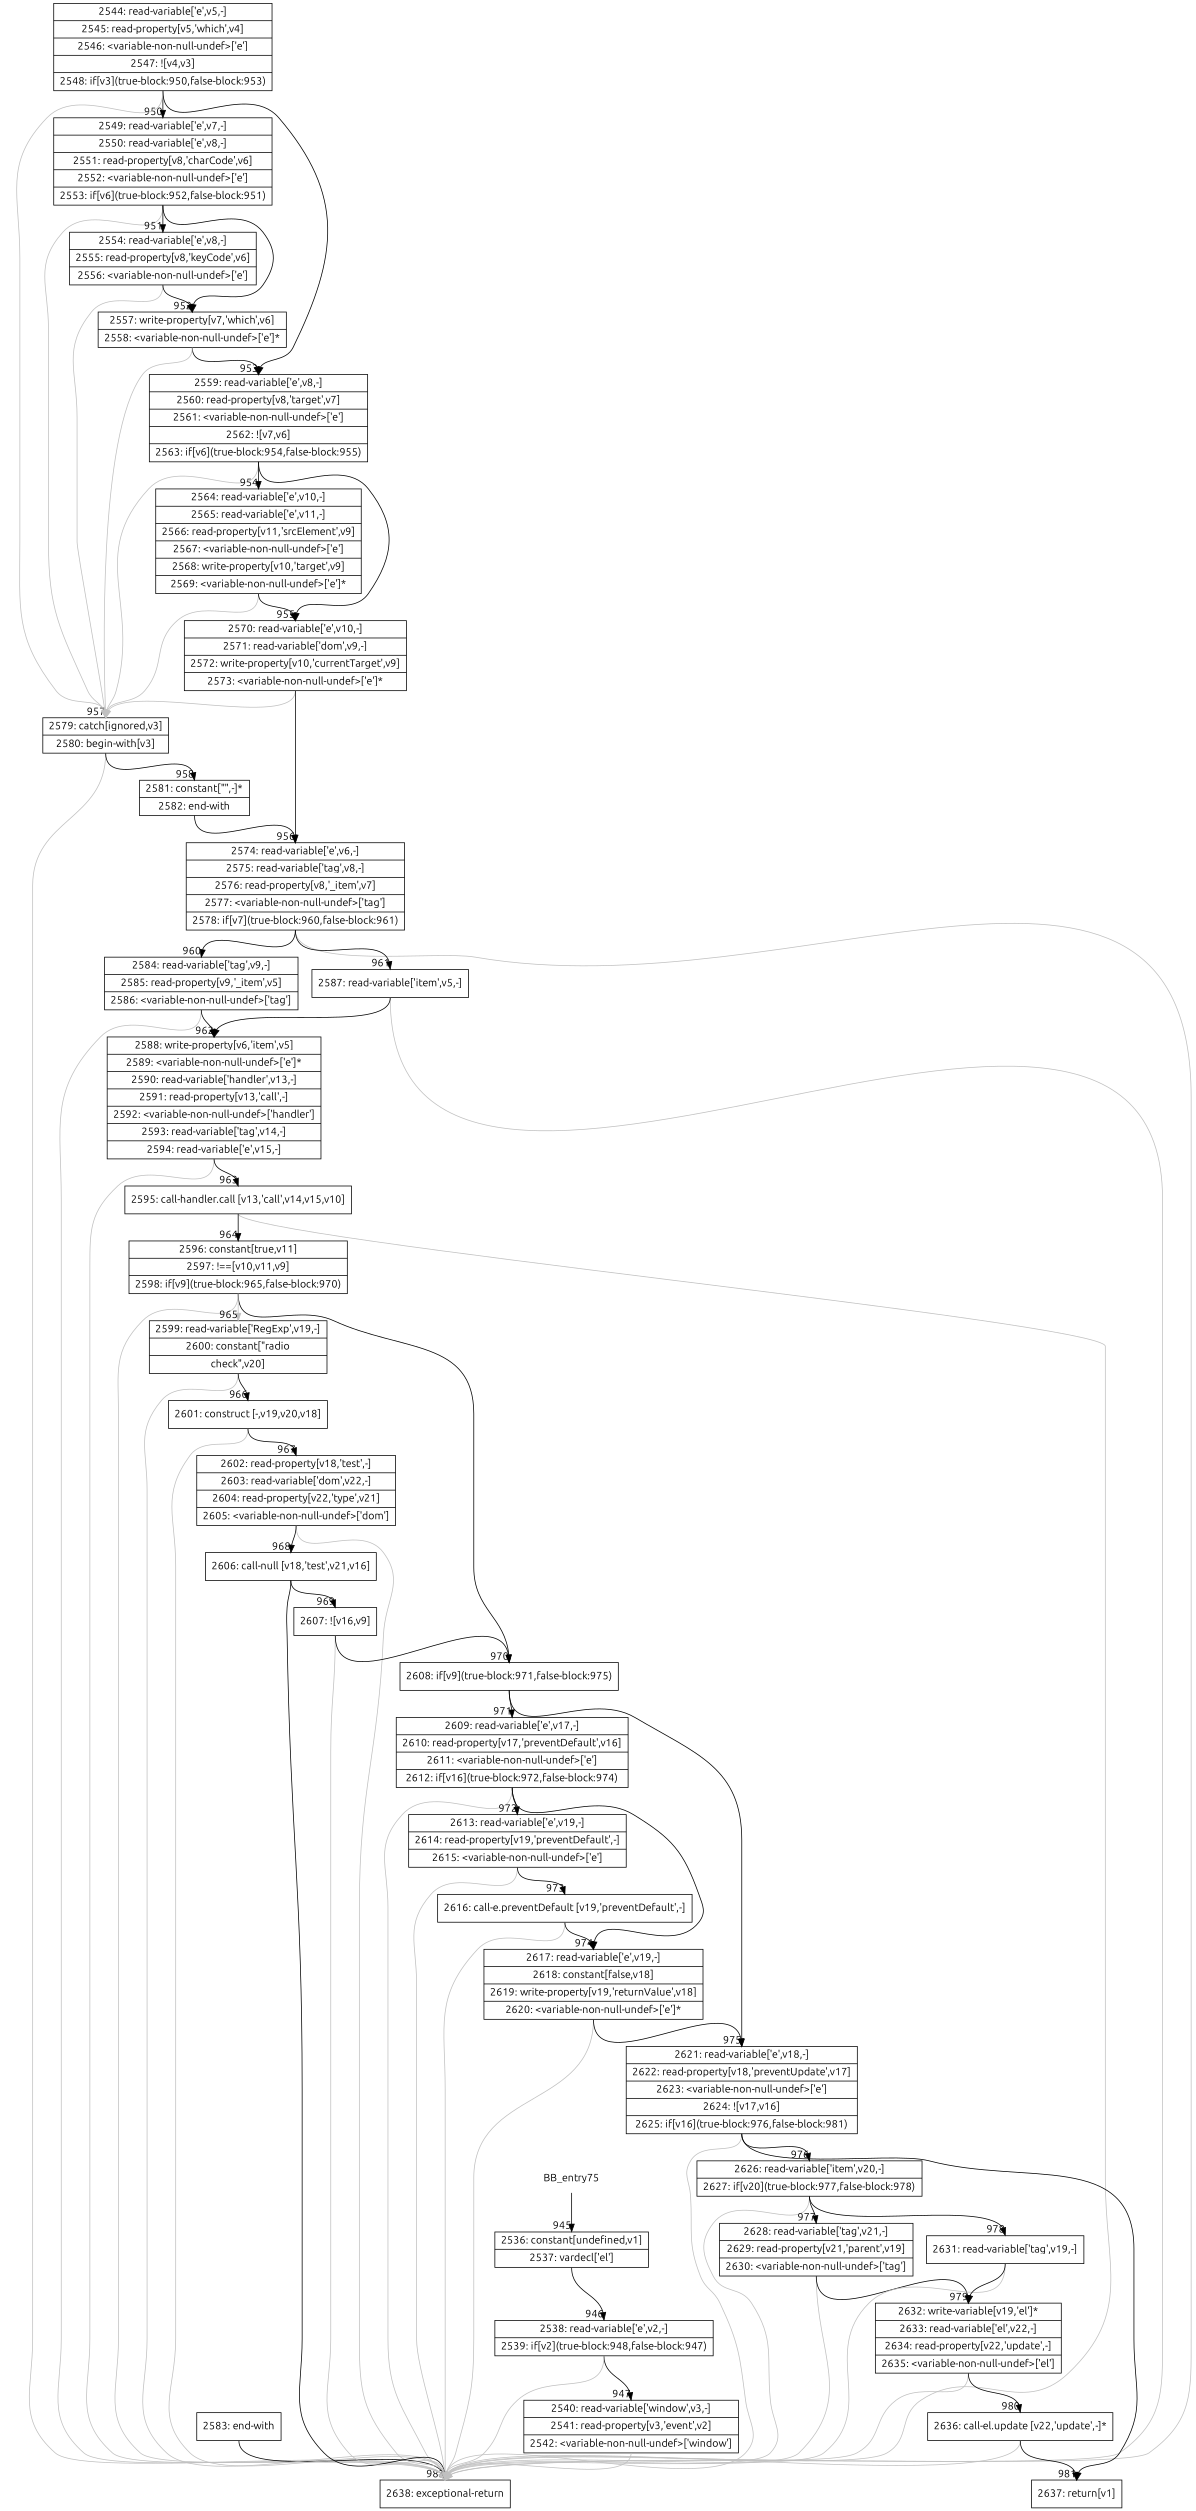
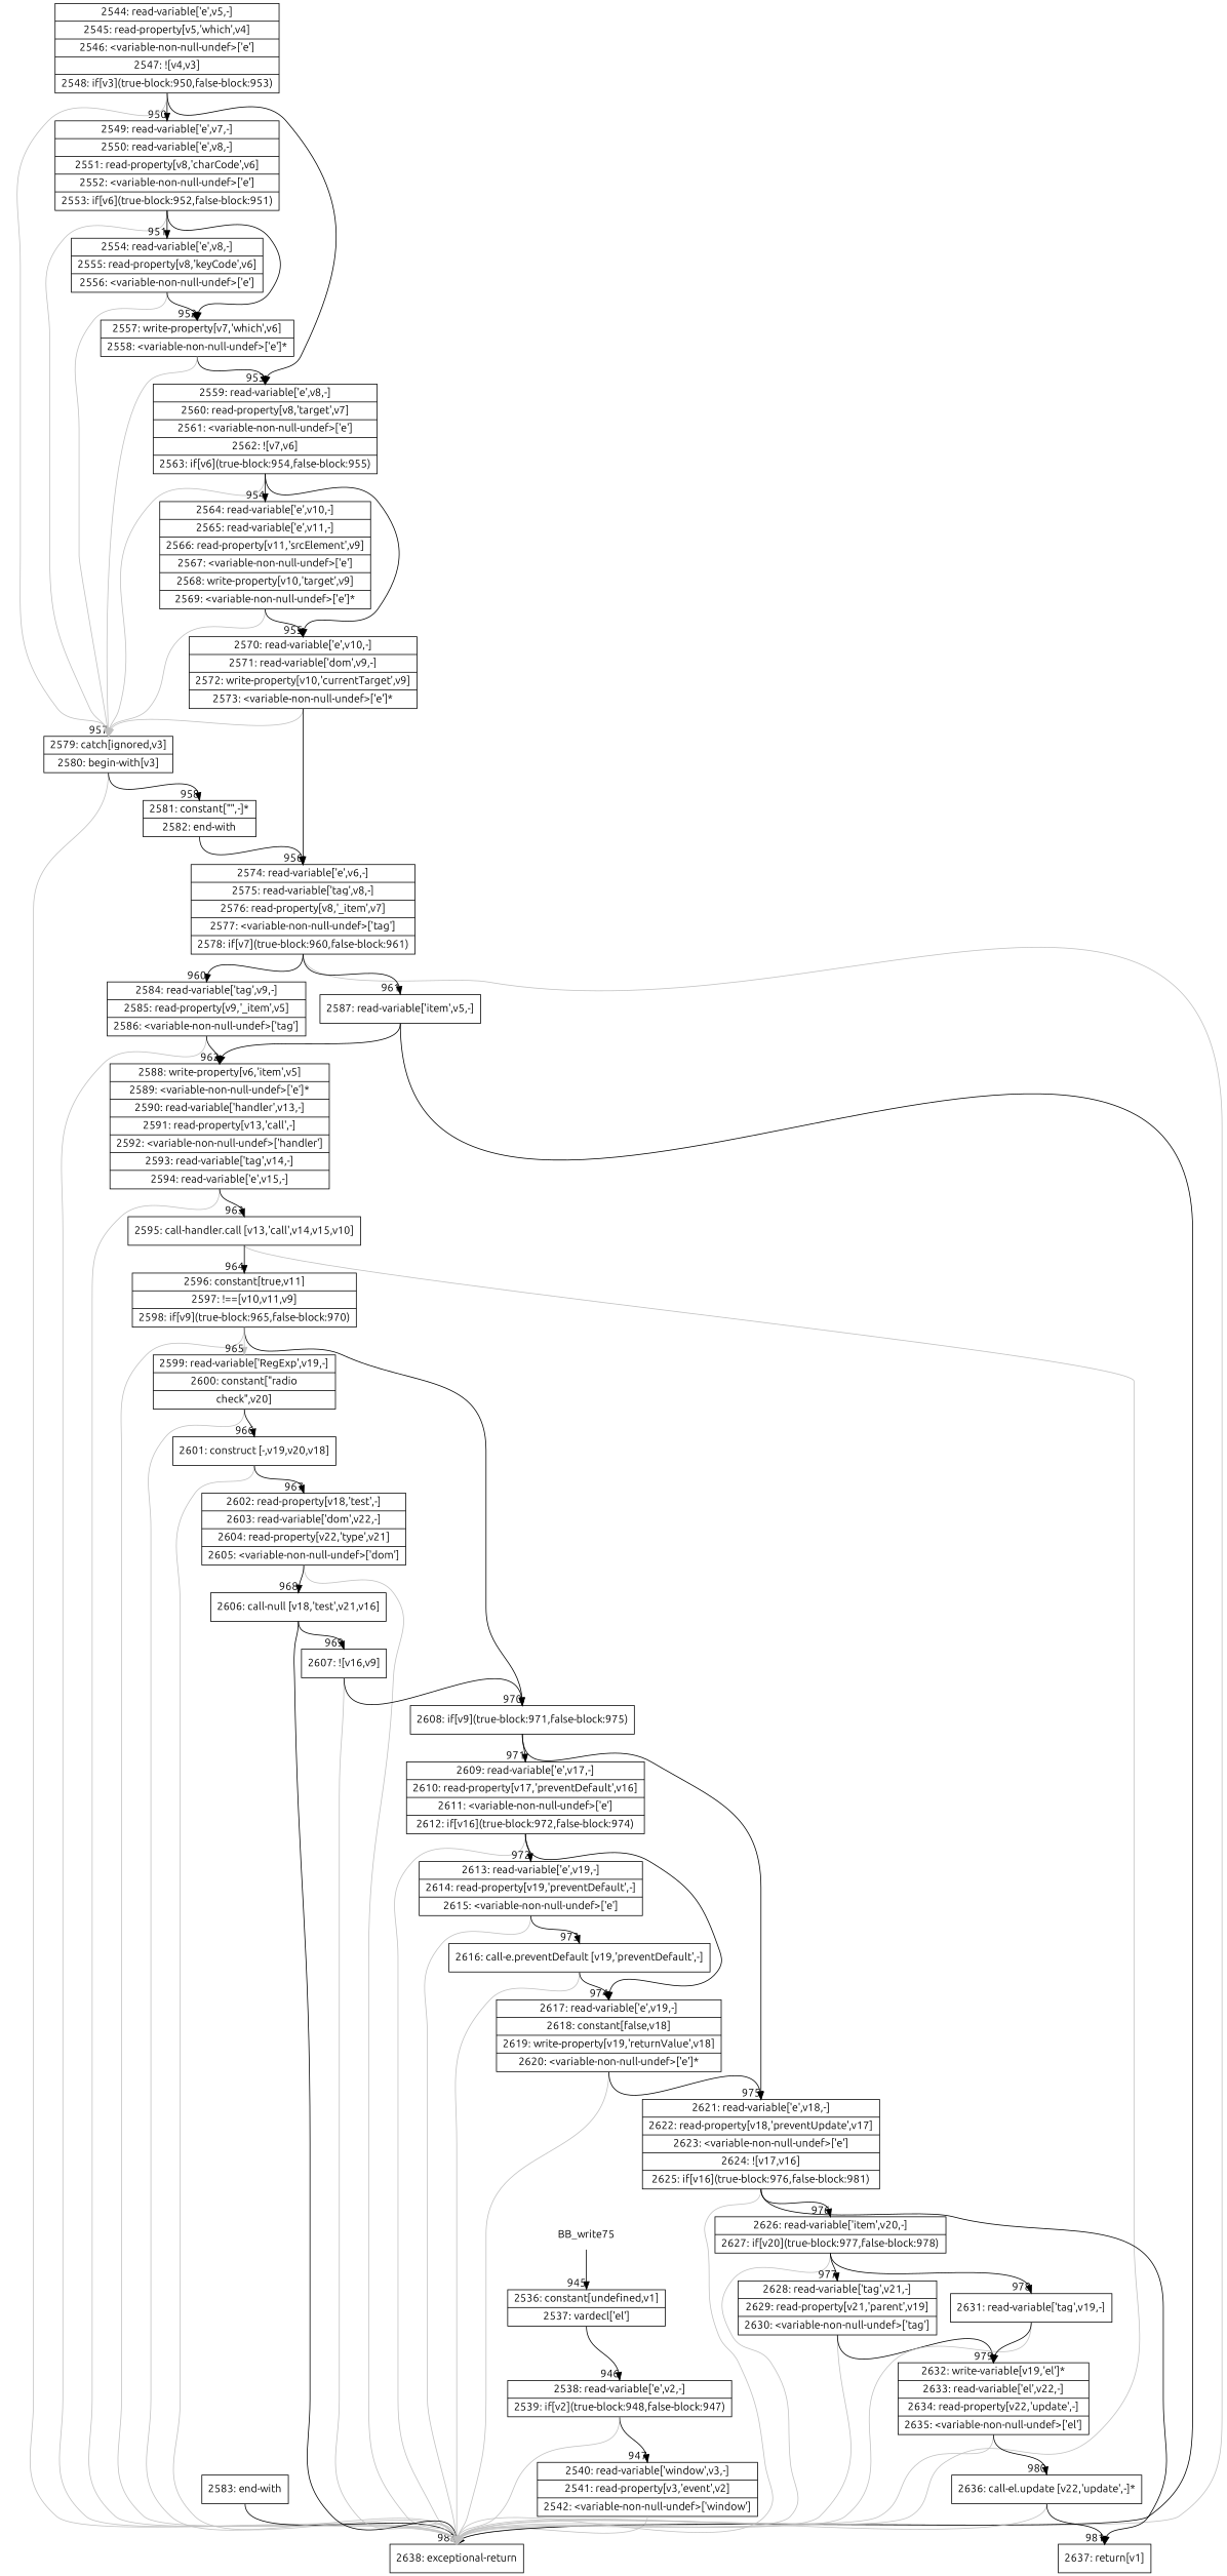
  digraph {
    fontname=Ubuntu
    rankdir=TD
    node [fontname=Ubuntu shape=record]
    edge [fontname=Ubuntu headport=n tailport=s]
-   BB_entry75 [shape=none]
+   BB_entry75 [shape=none label=BB_write75]
    n2 [label="{2536: constant[undefined,v1]|2537: vardecl['el']}"]
    n3 [label="{2538: read-variable['e',v2,-]|2539: if[v2](true-block:948,false-block:947)}"]
    n4 [label="{2540: read-variable['window',v3,-]|2541: read-property[v3,'event',v2]|2542: \<variable-non-null-undef\>['window']}"]
    n5 [label="{2638: exceptional-return}"]
    n6 [label="{2544: read-variable['e',v5,-]|2545: read-property[v5,'which',v4]|2546: \<variable-non-null-undef\>['e']|2547: ![v4,v3]|2548: if[v3](true-block:950,false-block:953)}"]
    n7 [label="{2549: read-variable['e',v7,-]|2550: read-variable['e',v8,-]|2551: read-property[v8,'charCode',v6]|2552: \<variable-non-null-undef\>['e']|2553: if[v6](true-block:952,false-block:951)}"]
    n8 [label="{2559: read-variable['e',v8,-]|2560: read-property[v8,'target',v7]|2561: \<variable-non-null-undef\>['e']|2562: ![v7,v6]|2563: if[v6](true-block:954,false-block:955)}"]
    n9 [label="{2579: catch[ignored,v3]|2580: begin-with[v3]}"]
    n10 [label="{2557: write-property[v7,'which',v6]|2558: \<variable-non-null-undef\>['e']*}"]
    n11 [label="{2554: read-variable['e',v8,-]|2555: read-property[v8,'keyCode',v6]|2556: \<variable-non-null-undef\>['e']}"]
    n12 [label="{2564: read-variable['e',v10,-]|2565: read-variable['e',v11,-]|2566: read-property[v11,'srcElement',v9]|2567: \<variable-non-null-undef\>['e']|2568: write-property[v10,'target',v9]|2569: \<variable-non-null-undef\>['e']*}"]
    n13 [label="{2570: read-variable['e',v10,-]|2571: read-variable['dom',v9,-]|2572: write-property[v10,'currentTarget',v9]|2573: \<variable-non-null-undef\>['e']*}"]
    n14 [label="{2581: constant[\"\",-]*|2582: end-with}"]
    n15 [label="{2574: read-variable['e',v6,-]|2575: read-variable['tag',v8,-]|2576: read-property[v8,'_item',v7]|2577: \<variable-non-null-undef\>['tag']|2578: if[v7](true-block:960,false-block:961)}"]
    n16 [label="{2584: read-variable['tag',v9,-]|2585: read-property[v9,'_item',v5]|2586: \<variable-non-null-undef\>['tag']}"]
    n17 [label="{2587: read-variable['item',v5,-]}"]
    n18 [label="{2588: write-property[v6,'item',v5]|2589: \<variable-non-null-undef\>['e']*|2590: read-variable['handler',v13,-]|2591: read-property[v13,'call',-]|2592: \<variable-non-null-undef\>['handler']|2593: read-variable['tag',v14,-]|2594: read-variable['e',v15,-]}"]
    n19 [label="{2595: call-handler.call [v13,'call',v14,v15,v10]}"]
    n20 [label="{2583: end-with}"]
    n21 [label="{2596: constant[true,v11]|2597: !==[v10,v11,v9]|2598: if[v9](true-block:965,false-block:970)}"]
    n22 [label="{2608: if[v9](true-block:971,false-block:975)}"]
    n23 [label="{2599: read-variable['RegExp',v19,-]|2600: constant[\"radio|check\",v20]}"]
    n24 [label="{2609: read-variable['e',v17,-]|2610: read-property[v17,'preventDefault',v16]|2611: \<variable-non-null-undef\>['e']|2612: if[v16](true-block:972,false-block:974)}"]
    n25 [label="{2621: read-variable['e',v18,-]|2622: read-property[v18,'preventUpdate',v17]|2623: \<variable-non-null-undef\>['e']|2624: ![v17,v16]|2625: if[v16](true-block:976,false-block:981)}"]
    n26 [label="{2601: construct [-,v19,v20,v18]}"]
    n27 [label="{2617: read-variable['e',v19,-]|2618: constant[false,v18]|2619: write-property[v19,'returnValue',v18]|2620: \<variable-non-null-undef\>['e']*}"]
    n28 [label="{2613: read-variable['e',v19,-]|2614: read-property[v19,'preventDefault',-]|2615: \<variable-non-null-undef\>['e']}"]
    n29 [label="{2626: read-variable['item',v20,-]|2627: if[v20](true-block:977,false-block:978)}"]
    n30 [label="{2637: return[v1]}"]
    n31 [label="{2602: read-property[v18,'test',-]|2603: read-variable['dom',v22,-]|2604: read-property[v22,'type',v21]|2605: \<variable-non-null-undef\>['dom']}"]
    n32 [label="{2606: call-null [v18,'test',v21,v16]}"]
    n33 [label="{2607: ![v16,v9]}"]
    n34 [label="{2616: call-e.preventDefault [v19,'preventDefault',-]}"]
    n35 [label="{2628: read-variable['tag',v21,-]|2629: read-property[v21,'parent',v19]|2630: \<variable-non-null-undef\>['tag']}"]
    n36 [label="{2631: read-variable['tag',v19,-]}"]
    n37 [label="{2632: write-variable[v19,'el']*|2633: read-variable['el',v22,-]|2634: read-property[v22,'update',-]|2635: \<variable-non-null-undef\>['el']}"]
    n38 [label="{2636: call-el.update [v22,'update',-]*}"]
    BB_entry75 -> n2 [headlabel="    945"]
    n2 -> n3 [headlabel="      946"]
    n3 -> n4 [headlabel="      947"]
    n3 -> n5 [color=gray headlabel="      982"]
    n4 -> n5 [color=gray]
    n6 -> n7 [headlabel="      950"]
    n6 -> n8 [headlabel="      953"]
    n6 -> n9 [color=gray headlabel="      957"]
    n7 -> n9 [color=gray]
    n7 -> n10 [headlabel="      952"]
    n7 -> n11 [headlabel="      951"]
    n8 -> n9 [color=gray]
    n8 -> n12 [headlabel="      954"]
    n8 -> n13 [headlabel="      955"]
    n9 -> n5 [color=gray]
    n9 -> n14 [headlabel="      958"]
    n10 -> n8
    n10 -> n9 [color=gray]
    n11 -> n9 [color=gray]
    n11 -> n10
    n12 -> n9 [color=gray]
    n12 -> n13
    n13 -> n9 [color=gray]
    n13 -> n15 [headlabel="      956"]
    n14 -> n15
    n15 -> n5 [color=gray]
    n15 -> n16 [headlabel="      960"]
    n15 -> n17 [headlabel="      961"]
    n16 -> n5 [color=gray]
    n16 -> n18 [headlabel="      962"]
-   n17 -> n5 [color=gray]
+   n17 -> n5 [color=black]
    n17 -> n18
    n18 -> n5 [color=gray]
    n18 -> n19 [headlabel="      963"]
    n19 -> n5 [color=gray]
    n19 -> n21 [headlabel="      964"]
    n20 -> n5
    n21 -> n5 [color=gray]
    n21 -> n22 [headlabel="      970"]
    n21 -> n23 [color=gray headlabel="      965"]
    n22 -> n24 [headlabel="      971"]
    n22 -> n25 [headlabel="      975"]
    n23 -> n5 [color=gray]
    n23 -> n26 [headlabel="      966"]
    n24 -> n5 [color=gray]
    n24 -> n27 [headlabel="      974"]
    n24 -> n28 [headlabel="      972"]
    n25 -> n5 [color=gray]
    n25 -> n29 [headlabel="      976"]
    n25 -> n30 [headlabel="      981"]
    n26 -> n5 [color=gray]
    n26 -> n31 [headlabel="      967"]
    n27 -> n5 [color=gray]
    n27 -> n25
    n28 -> n5 [color=gray]
    n28 -> n34 [headlabel="      973"]
    n29 -> n5 [color=gray]
    n29 -> n35 [headlabel="      977"]
    n29 -> n36 [headlabel="      978"]
    n31 -> n5 [color=gray]
    n31 -> n32 [headlabel="      968"]
    n32 -> n5 [color=black]
    n32 -> n33 [headlabel="      969"]
    n33 -> n5 [color=gray]
    n33 -> n22
    n34 -> n5 [color=gray]
    n34 -> n27
    n35 -> n5 [color=gray]
    n35 -> n37 [headlabel="      979"]
    n36 -> n5 [color=gray]
    n36 -> n37
    n37 -> n5 [color=gray]
    n37 -> n38 [headlabel="      980"]
    n38 -> n5 [color=gray]
    n38 -> n30
  }
